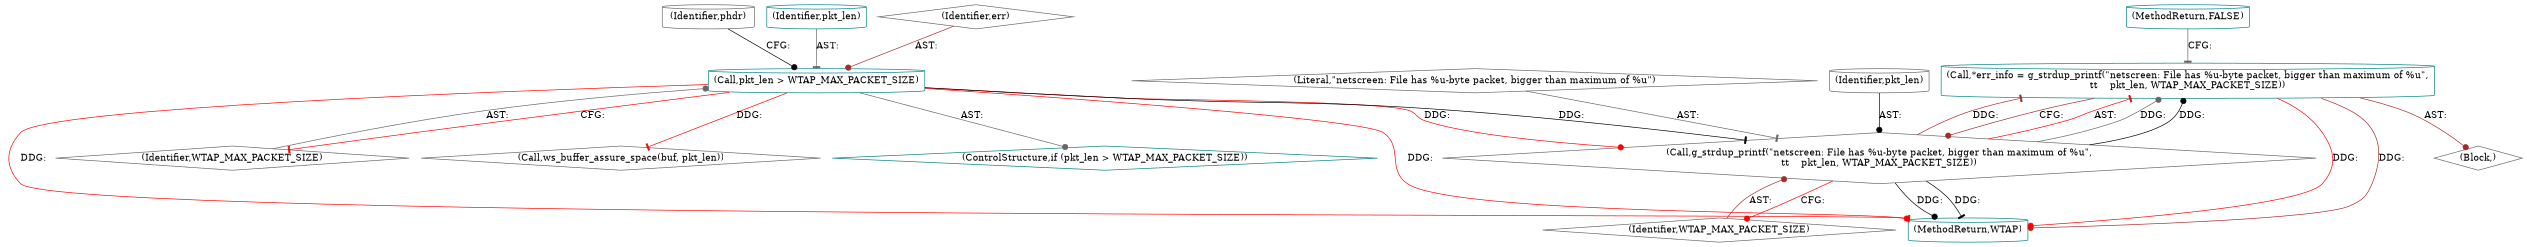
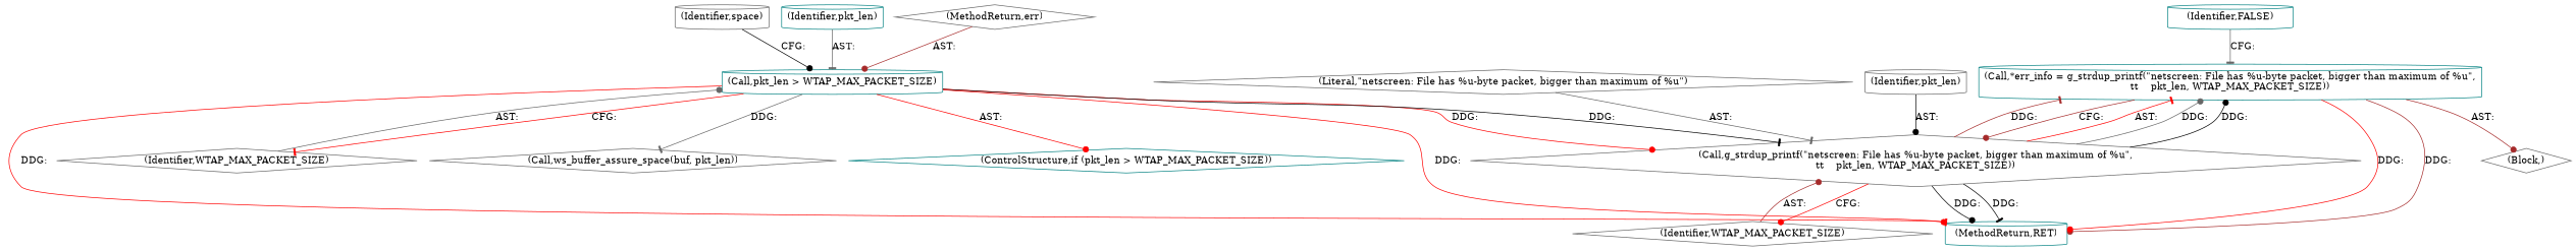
  digraph {
    node [color=gray40 shape=diamond]
    edge [arrowhead=dot color=red]
    n1 [color=teal label="(Call,*err_info = g_strdup_printf(\"netscreen: File has %u-byte packet, bigger than maximum of %u\",\n\t\t    pkt_len, WTAP_MAX_PACKET_SIZE))" shape=cylinder]
    n2 [label="(Call,g_strdup_printf(\"netscreen: File has %u-byte packet, bigger than maximum of %u\",\n\t\t    pkt_len, WTAP_MAX_PACKET_SIZE))"]
    n3 [label="(Block,)"]
-   n4 [color=teal label="(MethodReturn,WTAP)" shape=cylinder]
+   n4 [color=teal label="(MethodReturn,RET)" shape=cylinder]
    n5 [label="(Identifier,WTAP_MAX_PACKET_SIZE)"]
    n6 [color=teal label="(Call,pkt_len > WTAP_MAX_PACKET_SIZE)" shape=cylinder]
    n7 [label="(Call,ws_buffer_assure_space(buf, pkt_len))"]
    n8 [label="(Identifier,WTAP_MAX_PACKET_SIZE)"]
    n9 [color=teal label="(ControlStructure,if (pkt_len > WTAP_MAX_PACKET_SIZE))"]
    n10 [label="(Literal,\"netscreen: File has %u-byte packet, bigger than maximum of %u\")"]
    n11 [color=teal label="(Identifier,pkt_len)" shape=cylinder]
-   n12 [color=teal label="(MethodReturn,FALSE)" shape=cylinder]
-   n13 [label="(Identifier,err)"]
-   n14 [label="(Identifier,phdr)" shape=cylinder]
+   n12 [color=teal label="(Identifier,FALSE)" shape=cylinder]
+   n13 [label="(MethodReturn,err)"]
+   n14 [label="(Identifier,space)" shape=cylinder]
    n15 [label="(Identifier,pkt_len)" shape=cylinder]
    n1 -> n2 [color=brown label="CFG: "]
    n1 -> n3 [color=brown label="AST: "]
    n1 -> n4 [color=brown label="DDG: "]
    n1 -> n4 [label="DDG: "]
    n2 -> n1 [arrowhead=tee label="AST: "]
    n2 -> n1 [color=gray40 label="DDG: "]
    n2 -> n1 [color=black label="DDG: "]
    n2 -> n1 [arrowhead=tee color=brown label="DDG: "]
    n2 -> n4 [color=black label="DDG: "]
    n2 -> n4 [arrowhead=tee color=black label="DDG: "]
    n2 -> n5 [label="CFG: "]
    n5 -> n2 [color=brown label="AST: "]
    n6 -> n2 [label="DDG: "]
    n6 -> n2 [arrowhead=tee color=black label="DDG: "]
    n6 -> n4 [label="DDG: "]
    n6 -> n4 [arrowhead=tee label="DDG: "]
-   n6 -> n7 [arrowhead=tee label="DDG: "]
+   n6 -> n7 [arrowhead=tee color=gray40 label="DDG: "]
    n6 -> n8 [arrowhead=tee label="CFG: "]
-   n6 -> n9 [color=gray40 label="AST: "]
+   n6 -> n9 [label="AST: "]
    n8 -> n6 [color=gray40 label="AST: "]
    n10 -> n2 [arrowhead=tee color=gray40 label="AST: "]
    n11 -> n6 [arrowhead=tee color=gray40 label="AST: "]
    n12 -> n1 [arrowhead=tee color=gray40 label="CFG: "]
    n13 -> n6 [color=brown label="AST: "]
    n14 -> n6 [color=black label="CFG: "]
    n15 -> n2 [color=black label="AST: "]
  }
